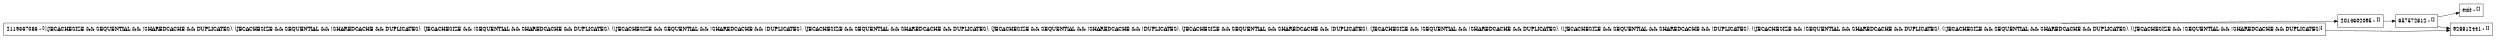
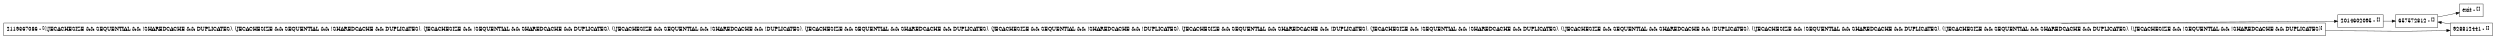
  digraph {
    rankdir=LR
    node [shape=record]
    n1 [label="2119367086 - [(!JECACHESIZE && SEQUENTIAL && !SHAREDCACHE && DUPLICATES), (JECACHESIZE && SEQUENTIAL && !SHAREDCACHE && DUPLICATES), (JECACHESIZE && !SEQUENTIAL && SHAREDCACHE && DUPLICATES), (!JECACHESIZE && SEQUENTIAL && !SHAREDCACHE && !DUPLICATES), (JECACHESIZE && SEQUENTIAL && SHAREDCACHE && DUPLICATES), (JECACHESIZE && SEQUENTIAL && !SHAREDCACHE && !DUPLICATES), (JECACHESIZE && SEQUENTIAL && SHAREDCACHE && !DUPLICATES), (JECACHESIZE && !SEQUENTIAL && !SHAREDCACHE && DUPLICATES), (!JECACHESIZE && SEQUENTIAL && SHAREDCACHE && !DUPLICATES), (!JECACHESIZE && !SEQUENTIAL && SHAREDCACHE && DUPLICATES), (!JECACHESIZE && SEQUENTIAL && SHAREDCACHE && DUPLICATES), (!JECACHESIZE && !SEQUENTIAL && !SHAREDCACHE && DUPLICATES)]"]
    n2 [label="2014602095 - []"]
    n3 [label="928812441 - []"]
    n4 [label="exit - []"]
    n5 [label="657572812 - []"]
    n1 -> n2
    n1 -> n3
    n2 -> n5
-   n5 -> n3
+   n3 -> n5
    n5 -> n4
  }
